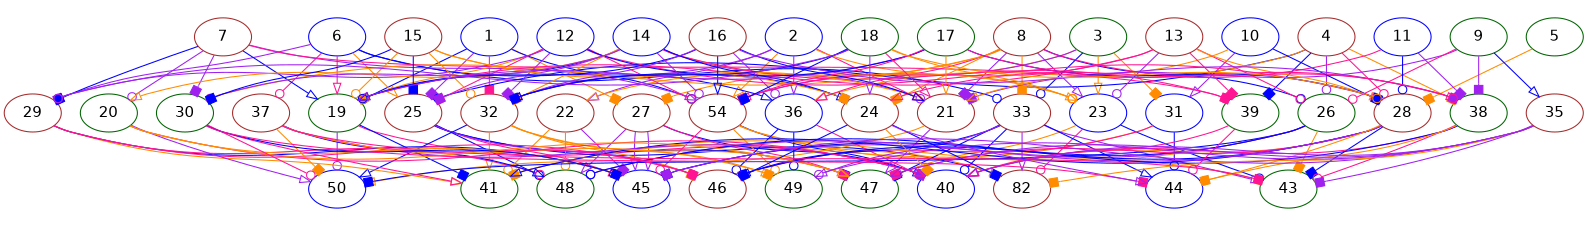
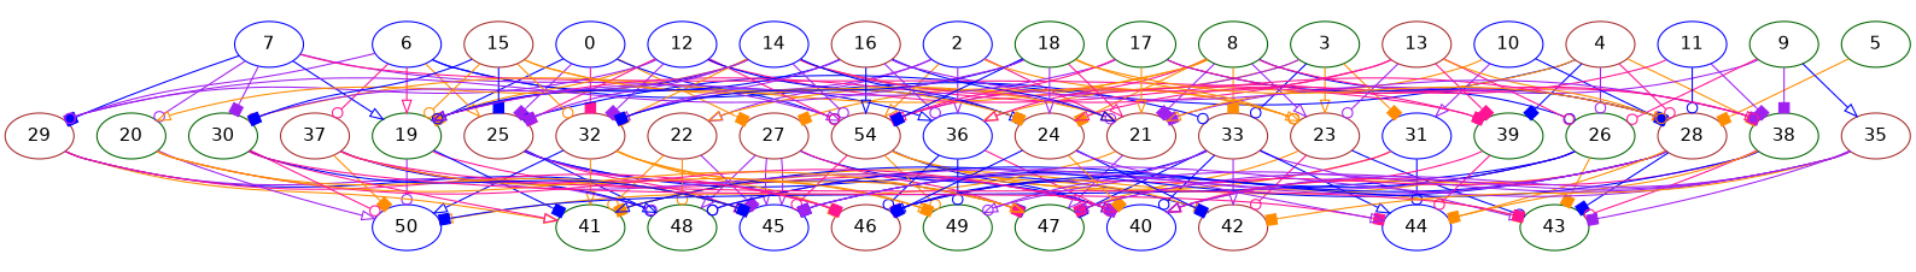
  digraph {
    fontname="DejaVu Sans"
    node [alpha=0.12 color=brown fontname="DejaVu Sans"]
    edge [arrowhead=onormal color=blue fontname="DejaVu Sans"]
-   1 [alpha=0.05 color=blue expect_size=40488960]
+   1 [alpha=0.05 color=blue expect_size=40488960 label=0]
    19 [color=darkgreen expect_size=46950400]
    25 [alpha=0.05 expect_size=23911424]
    27 [alpha=0.14 expect_size=19129344]
    32 [alpha=0.00 expect_size=18119680]
    n6 [alpha=0.05 expect_size=8181760 label=54]
    40 [alpha=0.04 color=blue expect_size=42423296]
    41 [alpha=0.00 color=darkgreen expect_size=35204096]
    50 [alpha=0.01 color=blue expect_size=17925120]
    45 [alpha=0.14 color=blue expect_size=37089280]
    47 [alpha=0.19 color=darkgreen expect_size=25432064]
    48 [color=darkgreen expect_size=52117504]
-   42 [alpha=0.14 expect_size=26186752 label=82]
+   42 [alpha=0.14 expect_size=26186752]
    46 [alpha=0.03 expect_size=26672128]
    49 [alpha=0.15 color=darkgreen expect_size=35712000]
    43 [alpha=0.17 color=darkgreen expect_size=27163648]
    2 [alpha=0.10 color=blue expect_size=50402304]
    21 [alpha=0.17 expect_size=16484352]
    22 [alpha=0.05 expect_size=48456704]
-   23 [alpha=0.10 color=blue expect_size=24646656]
+   23 [alpha=0.10 expect_size=24646656]
    36 [alpha=0.19 color=blue expect_size=23383040]
    3 [color=darkgreen expect_size=43153408]
    31 [alpha=0.16 color=blue expect_size=26162176]
    33 [alpha=0.19 expect_size=30946304]
    44 [alpha=0.11 color=blue expect_size=25639936]
    4 [alpha=0.19 expect_size=19778560]
    26 [alpha=0.09 color=darkgreen expect_size=22805504]
    28 [alpha=0.07 expect_size=47715328]
    38 [alpha=0.13 color=darkgreen expect_size=31767552]
    39 [color=darkgreen expect_size=47665152]
    5 [alpha=0.08 color=darkgreen expect_size=34766848]
    6 [alpha=0.15 color=blue expect_size=6808576]
    29 [alpha=0.18 expect_size=28499968]
    37 [alpha=0.11 expect_size=45253632]
-   7 [alpha=0.02 expect_size=7036928]
+   7 [alpha=0.02 color=blue expect_size=7036928]
    20 [alpha=0.07 color=darkgreen expect_size=33509376]
    30 [alpha=0.17 color=darkgreen expect_size=9914368]
-   8 [alpha=0.08 expect_size=22795264]
+   8 [alpha=0.08 color=darkgreen expect_size=22795264]
    24 [alpha=0.01 expect_size=32371712]
    9 [alpha=0.14 color=darkgreen expect_size=49091584]
    35 [alpha=0.16 expect_size=11547648]
    10 [alpha=0.13 color=blue expect_size=24404992]
    11 [alpha=0.14 color=blue expect_size=5421056]
    12 [alpha=0.10 color=blue expect_size=17034240]
    13 [alpha=0.03 expect_size=39933952]
    14 [alpha=0.16 color=blue expect_size=20714496]
    15 [alpha=0.20 expect_size=17591296]
    16 [alpha=0.18 expect_size=36284416]
    17 [color=darkgreen expect_size=23989248]
    18 [color=darkgreen expect_size=28600320]
    1 -> 19 [arrowhead=odot]
    1 -> 25 [arrowhead=box color=purple]
    1 -> 27 [arrowhead=box color=darkorange]
    1 -> 32 [arrowhead=box color=deeppink]
    1 -> n6 [arrowhead=odot]
    19 -> 40 [arrowhead=box color=deeppink]
    19 -> 41 [arrowhead=box]
    19 -> 50 [arrowhead=odot color=purple]
    25 -> 45 [color=deeppink]
    25 -> 47 [arrowhead=box]
    25 -> 48 [arrowhead=odot]
    25 -> 42
    25 -> 46 [arrowhead=odot color=purple]
    27 -> 40 [arrowhead=odot]
    27 -> 45 [color=purple]
    27 -> 45 [color=purple]
    27 -> 47 [arrowhead=box color=deeppink]
    27 -> 48 [color=purple]
    32 -> 41 [color=darkorange]
    32 -> 50
    32 -> 47 [color=darkorange]
    32 -> 46 [arrowhead=box color=darkorange]
    32 -> 49 [color=darkorange]
    n6 -> 40
    n6 -> 45 [arrowhead=odot color=deeppink]
    n6 -> 42 [color=darkorange]
    n6 -> 49 [arrowhead=odot color=darkorange]
    n6 -> 43 [arrowhead=box color=darkorange]
    2 -> 32 [color=purple]
    2 -> n6 [color=darkorange]
    2 -> 21 [color=deeppink]
    2 -> 22 [color=purple]
    2 -> 23 [color=darkorange]
    2 -> 36 [color=purple]
    21 -> 50 [color=darkorange]
    21 -> 47 [color=purple]
    22 -> 41 [arrowhead=odot color=darkorange]
    22 -> 45 [arrowhead=box color=purple]
    22 -> 48 [arrowhead=odot color=darkorange]
    23 -> 47 [arrowhead=odot color=darkorange]
    23 -> 42 [arrowhead=odot color=deeppink]
    23 -> 43 [arrowhead=odot]
    36 -> 40 [arrowhead=odot color=deeppink]
    36 -> 46 [arrowhead=odot]
    36 -> 49 [arrowhead=odot]
    3 -> 27 [arrowhead=box color=darkorange]
    3 -> n6 [arrowhead=box color=purple]
    3 -> 23 [color=darkorange]
    3 -> 31 [arrowhead=box color=darkorange]
    3 -> 33 [arrowhead=odot]
    31 -> 41 [arrowhead=odot color=darkorange]
    31 -> 46 [arrowhead=box color=deeppink]
    31 -> 44 [arrowhead=odot]
    33 -> 40 [arrowhead=odot]
    33 -> 47 [arrowhead=box]
    33 -> 42 [color=purple]
    33 -> 46
    33 -> 49 [color=purple]
    33 -> 43 [color=purple]
    33 -> 44
    4 -> 25 [arrowhead=odot]
    4 -> 36 [color=darkorange]
    4 -> 26 [arrowhead=odot color=purple]
    4 -> 28 [arrowhead=odot color=deeppink]
    4 -> 38 [arrowhead=box color=darkorange]
    4 -> 39 [arrowhead=box]
    26 -> 41 [arrowhead=box color=darkorange]
    26 -> 50 [arrowhead=box]
    26 -> 45 [arrowhead=box color=purple]
    26 -> 46 [arrowhead=odot]
    26 -> 43 [arrowhead=box color=darkorange]
    28 -> 40 [color=darkorange]
    28 -> 41
    28 -> 45 [arrowhead=box]
    28 -> 47 [arrowhead=box color=deeppink]
    28 -> 48 [arrowhead=odot color=purple]
    28 -> 43 [arrowhead=box]
    28 -> 44 [arrowhead=box color=darkorange]
    38 -> 40 [color=deeppink]
    38 -> 48 [arrowhead=odot]
    38 -> 43 [arrowhead=odot color=deeppink]
    38 -> 44 [arrowhead=odot color=darkorange]
    39 -> 40 [color=deeppink]
    39 -> 44 [arrowhead=odot color=deeppink]
    5 -> 28 [arrowhead=box color=darkorange]
    6 -> 19 [color=deeppink]
    6 -> 25 [color=darkorange]
    6 -> 36
    6 -> 33 [arrowhead=odot]
    6 -> 29 [arrowhead=box color=purple]
    6 -> 37 [arrowhead=odot color=deeppink]
    29 -> 41 [color=darkorange]
    29 -> 45
-   29 -> 48 [arrowhead=odot color=deeppink]
+   29 -> 48 [arrowhead=odot color=purple]
    29 -> 46 [arrowhead=box color=deeppink]
    37 -> 40 [arrowhead=box color=purple]
    37 -> 50 [arrowhead=box color=darkorange]
    37 -> 48
    37 -> 46 [arrowhead=odot color=deeppink]
    37 -> 49 [arrowhead=box color=darkorange]
    37 -> 43 [arrowhead=box color=deeppink]
    7 -> 19
    7 -> n6 [color=purple]
    7 -> 39 [arrowhead=box color=deeppink]
    7 -> 29 [arrowhead=box]
    7 -> 20 [arrowhead=odot color=purple]
    7 -> 30 [arrowhead=box color=purple]
    20 -> 40 [color=deeppink]
    20 -> 50 [color=purple]
    20 -> 45 [arrowhead=box color=darkorange]
    20 -> 47 [color=darkorange]
    30 -> 41 [color=deeppink]
    30 -> 50 [arrowhead=odot color=deeppink]
    30 -> 45 [arrowhead=box]
    30 -> 44 [arrowhead=box color=deeppink]
    8 -> 21 [arrowhead=box color=purple]
    8 -> 22 [color=darkorange]
    8 -> 23 [color=purple]
    8 -> 36 [color=deeppink]
    8 -> 33 [arrowhead=box color=darkorange]
    8 -> 26 [arrowhead=odot]
    8 -> 38 [color=deeppink]
    8 -> 30 [arrowhead=odot color=darkorange]
    8 -> 24 [arrowhead=box color=darkorange]
    24 -> 40 [arrowhead=box color=darkorange]
    24 -> 42 [arrowhead=box]
    24 -> 46 [arrowhead=box]
    24 -> 44 [color=purple]
    9 -> 21 [arrowhead=box color=purple]
    9 -> 26 [arrowhead=odot color=deeppink]
    9 -> 38 [arrowhead=box color=purple]
    9 -> 35
    35 -> 40 [color=purple]
    35 -> 45 [arrowhead=box color=purple]
    35 -> 47 [color=purple]
    35 -> 42 [arrowhead=box color=darkorange]
    35 -> 49 [arrowhead=odot color=purple]
    35 -> 43 [arrowhead=box color=purple]
    10 -> 21 [color=darkorange]
    10 -> 31 [color=purple]
    10 -> 28 [arrowhead=box]
    11 -> 28 [arrowhead=odot]
    11 -> 38 [arrowhead=box color=purple]
    11 -> 24 [color=deeppink]
    12 -> 19 [arrowhead=box color=darkorange]
    12 -> 25 [arrowhead=box color=deeppink]
    12 -> 32 [arrowhead=box color=purple]
    12 -> n6 [arrowhead=odot color=deeppink]
    12 -> 28 [color=deeppink]
    12 -> 29 [arrowhead=odot color=purple]
    12 -> 24 [arrowhead=odot]
    13 -> 19 [color=deeppink]
    13 -> n6 [arrowhead=box color=deeppink]
    13 -> 23 [arrowhead=odot color=purple]
    13 -> 26 [arrowhead=odot color=deeppink]
    13 -> 28 [color=darkorange]
    13 -> 39 [arrowhead=box color=deeppink]
    14 -> 19
    14 -> 25 [arrowhead=box color=purple]
    14 -> 32 [arrowhead=box color=darkorange]
    14 -> n6 [arrowhead=odot color=purple]
    14 -> 21 [arrowhead=odot color=purple]
    14 -> 23 [arrowhead=odot color=darkorange]
    14 -> 39 [arrowhead=odot color=deeppink]
    14 -> 20 [color=darkorange]
    14 -> 30 [arrowhead=odot color=purple]
    14 -> 24
    15 -> 19 [arrowhead=odot color=darkorange]
    15 -> 25 [arrowhead=box]
    15 -> 32 [arrowhead=odot color=darkorange]
    15 -> 21 [color=darkorange]
    15 -> 30 [arrowhead=box]
    15 -> 24 [arrowhead=box color=darkorange]
    16 -> 19 [arrowhead=odot]
    16 -> 32 [arrowhead=odot color=purple]
    16 -> n6
    16 -> 21
    16 -> 36 [arrowhead=odot color=purple]
    16 -> 38 [arrowhead=box color=purple]
    17 -> 19 [color=purple]
-   17 -> 32
    17 -> n6 [color=deeppink]
    17 -> 21 [color=darkorange]
    17 -> 28 [arrowhead=box]
    17 -> 38 [arrowhead=odot color=deeppink]
    18 -> 32 [arrowhead=box]
    18 -> n6 [arrowhead=box]
    18 -> 21 [color=deeppink]
    18 -> 23 [arrowhead=odot color=darkorange]
    18 -> 28 [arrowhead=odot color=darkorange]
    18 -> 29 [arrowhead=odot color=purple]
    18 -> 24 [color=purple]
  }
